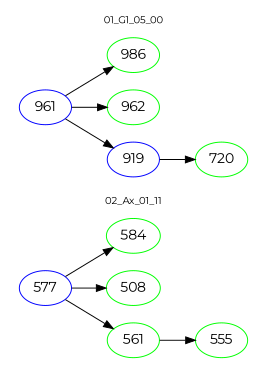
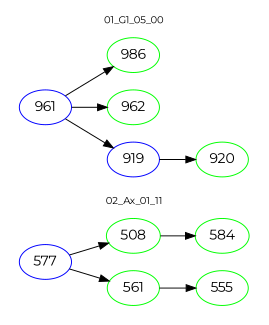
  digraph {
    fontname=Montserrat
    rankdir=LR
    node [color=green fontname=Montserrat]
    edge [color=black fontname=Montserrat]
    n1 [color=blue label=577]
    n2 [label=561]
    n3 [label=508]
    n4 [label=584]
    n5 [label=555]
    n6 [color=blue label=961]
    n7 [color=blue label=919]
    n8 [label=962]
    n9 [label=986]
-   n10 [label=720]
+   n10 [label=920]
    subgraph cluster_1 {
      color=white
      fontsize=10
      label="02_Ax_01_11"
      n1
      n2
      n3
      n4
      n5
    }
    subgraph cluster_2 {
      color=white
      fontsize=10
      label="01_G1_05_00"
      n6
      n7
      n8
      n9
      n10
    }
    n1 -> n2
    n1 -> n3
-   n1 -> n4
+   n3 -> n4
    n2 -> n5
    n6 -> n7
    n6 -> n8
    n6 -> n9
    n7 -> n10
  }
